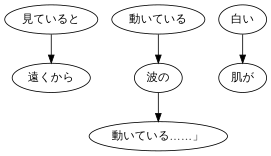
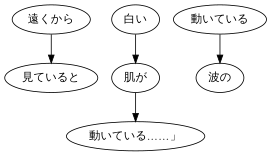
  digraph {
    n1 [label="遠くから"]
    n2 [label="見ていると"]
    n3 [label="動いている……」"]
    n4 [label="動いている"]
    n5 [label="波の"]
    n6 [label="白い"]
    n7 [label="肌が"]
-   n2 -> n1
+   n1 -> n2
    n4 -> n5
    n6 -> n7
-   n5 -> n3
+   n7 -> n3
  }
